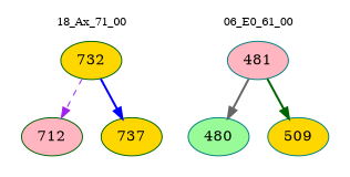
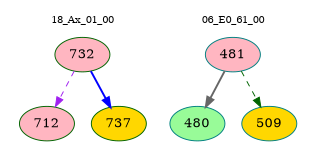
  digraph {
    node [color=darkgreen fillcolor=lightpink style=filled]
    edge [style=dashed]
-   n1 [fillcolor=gold label=732]
+   n1 [label=732]
    n2 [label=712]
    n3 [fillcolor=gold label=737]
    n4 [color=teal label=481]
    n5 [color=teal fillcolor=palegreen label=480]
    n6 [color=teal fillcolor=gold label=509]
    subgraph cluster_1 {
      color=white
      fontsize=10
-     label="18_Ax_71_00"
+     label="18_Ax_01_00"
      n1
      n2
      n3
    }
    subgraph cluster_2 {
      color=white
      fontsize=10
      label="06_E0_61_00"
      n4
      n5
      n6
    }
    n1 -> n2 [color=purple]
    n1 -> n3 [color=blue style=bold]
    n4 -> n5 [color=gray40 style=bold]
-   n4 -> n6 [color=darkgreen style=bold]
+   n4 -> n6 [color=darkgreen]
  }
